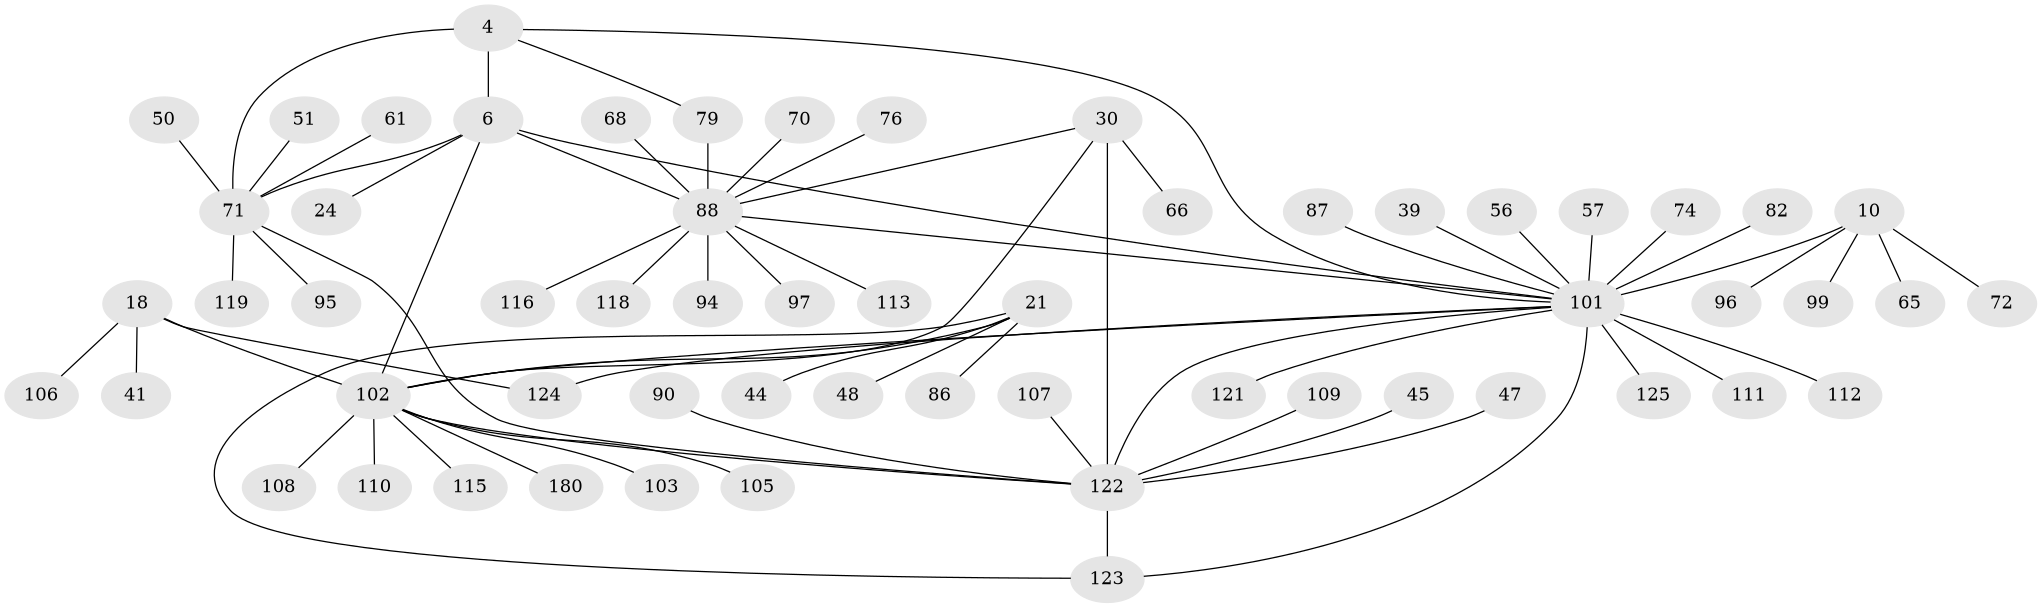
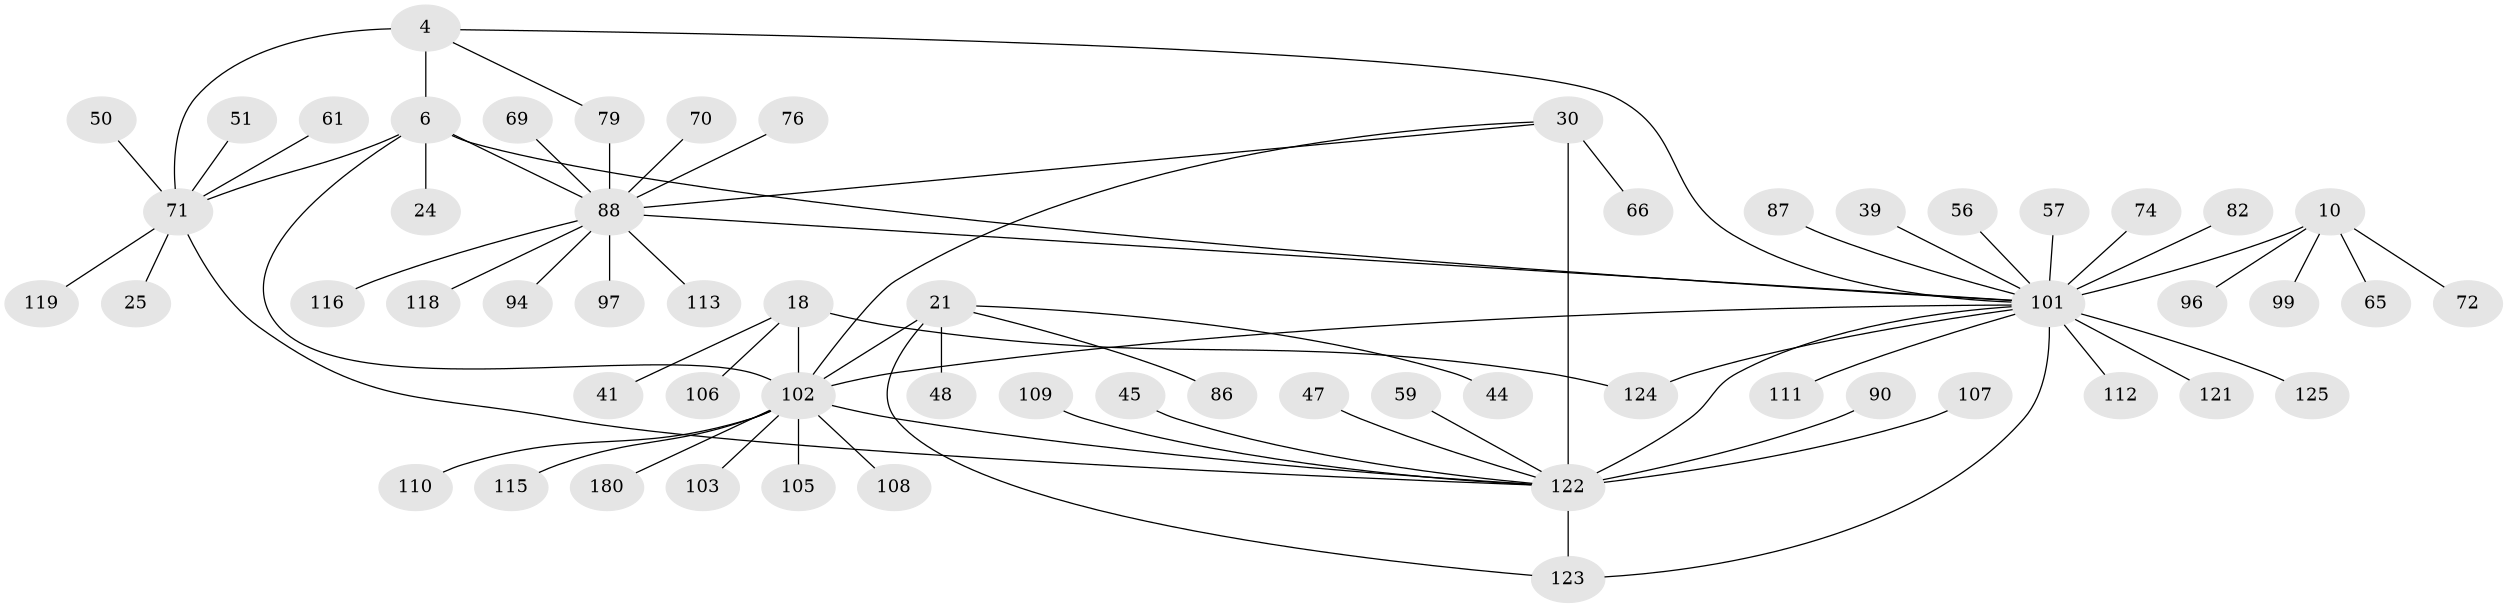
  graph {
    node [color=gray90 style=filled]
    4 [super="+3"]
    6 [super="+1"]
    71 [super="+5"]
    79
    101 [super="+98+12+75"]
    n6 [label=24]
    88 [super="+24+23+78+31+33+34+36+46+49+63+67"]
    102 [super="+16+92+55+77+80+81+83+91"]
    122 [super="+28+53+29"]
-   95 [super="+42"]
+   95 [super="+42" label=25]
    119
    111 [super="+100"]
    123 [super="+104"]
    112
    121
    124
    125
    94
    97
    113
    116
    118
    103
    105
    108
    110
    115
    n28 [label=180]
    10 [super="+8+7"]
    65
    72
    96
    99
    18 [super="+15"]
    41
    106
    21 [super="+19"]
    44
    48
    86 [super="+43"]
    30 [super="+25"]
    66
    39
    45
    47
    50 [super="+32"]
    51
    56
    57
+   59
    61
-   69 [super="+38" label=68]
+   69 [super="+38"]
    70
    74
    76
    82
    87 [super="+85"]
    90
    107
    109 [super="+52"]
    4 -- 6 [weight=4]
    4 -- 71 [weight=4]
    4 -- 79
    4 -- 101
    6 -- 71 [weight=4]
    6 -- 101
    6 -- n6
    6 -- 88 [weight=2]
    6 -- 102 [weight=2]
    71 -- 122
    71 -- 95
    71 -- 119
    79 -- 88 [weight=8]
    101 -- 102 [weight=2]
    101 -- 122 [weight=3]
    101 -- 111 [weight=2]
    101 -- 123 [weight=2]
    101 -- 112
    101 -- 121
    101 -- 124
    101 -- 125
    88 -- 101 [weight=2]
    88 -- 94
    88 -- 97
    88 -- 113
    88 -- 116
    88 -- 118
    102 -- 122
    102 -- 103
    102 -- 105
    102 -- 108
    102 -- 110
    102 -- 115
    102 -- n28
    122 -- 123 [weight=2]
    10 -- 101 [weight=9]
    10 -- 65
    10 -- 72
    10 -- 96
    10 -- 99
    18 -- 102 [weight=8]
    18 -- 124
    18 -- 41
    18 -- 106
    21 -- 102
    21 -- 123
    21 -- 44
    21 -- 48
    21 -- 86
    30 -- 88
    30 -- 102
    30 -- 122 [weight=8]
    30 -- 66
    39 -- 101
    45 -- 122
    47 -- 122
    50 -- 71
    51 -- 71
    56 -- 101
    57 -- 101
+   59 -- 122
    61 -- 71
    69 -- 88
    70 -- 88
    74 -- 101
    76 -- 88
    82 -- 101
    87 -- 101
    90 -- 122
    107 -- 122
    109 -- 122
  }
